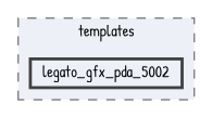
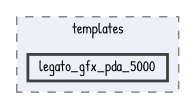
  digraph {
    compound=true
    fontname="Patrick Hand"
-   n1 [color=grey25 fillcolor="#edf0f7" fontname="Patrick Hand" fontsize=10 height=0.2 label=legato_gfx_pda_5002 shape=box style="filled,bold" width=0.4]
+   n1 [color=grey25 fillcolor="#edf0f7" fontname="Patrick Hand" fontsize=10 height=0.2 label=legato_gfx_pda_5000 shape=box style="filled,bold" width=0.4]
    subgraph cluster_1 {
      bgcolor="#edf0f7"
      fontsize=10
      label=templates
      pencolor=grey50
      style="filled,dashed"
      n1
    }
  }
